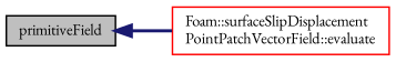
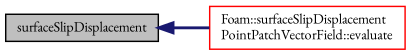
  digraph {
    rankdir=LR
    fontname="EB Garamond"
    node [fontname="EB Garamond" fontsize=10 shape=record]
-   n1 [color=black fillcolor=grey75 fontcolor=black height=0.2 label=primitiveField style=filled width=0.4]
+   n1 [color=black fillcolor=grey75 fontcolor=black height=0.2 label=surfaceSlipDisplacement style=filled width=0.4]
    n2 [color=red height=0.2 label="Foam::surfaceSlipDisplacement\lPointPatchVectorField::evaluate" width=0.4]
    n1 -> n2 [color=midnightblue dir=back fontname="EB Garamond" fontsize=10 labelfontname=Helvetica labelfontsize=10 style=bold]
  }
